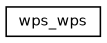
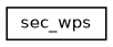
  digraph {
    rankdir=LR
-   n1 [color=black fillcolor=white fontname=Helvetica fontsize=10 height=0.2 label=wps_wps shape=record style=filled width=0.4]
+   n1 [color=black fillcolor=white fontname=Helvetica fontsize=10 height=0.2 label=sec_wps shape=record style=filled width=0.4]
  }
